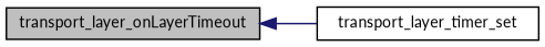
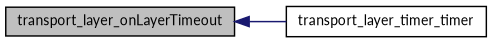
  digraph {
    rankdir=LR
    fontname=Lato
    node [color=black fontname=Lato fontsize=10 shape=record style=filled]
    n1 [fillcolor=grey75 fontcolor=black height=0.2 label=transport_layer_onLayerTimeout width=0.4]
-   n2 [fillcolor=white height=0.2 label=transport_layer_timer_set width=0.4]
+   n2 [fillcolor=white height=0.2 label=transport_layer_timer_timer width=0.4]
    n1 -> n2 [color=midnightblue dir=back fontname=Lato fontsize=10 labelfontname=Helvetica labelfontsize=10 style=solid]
  }
